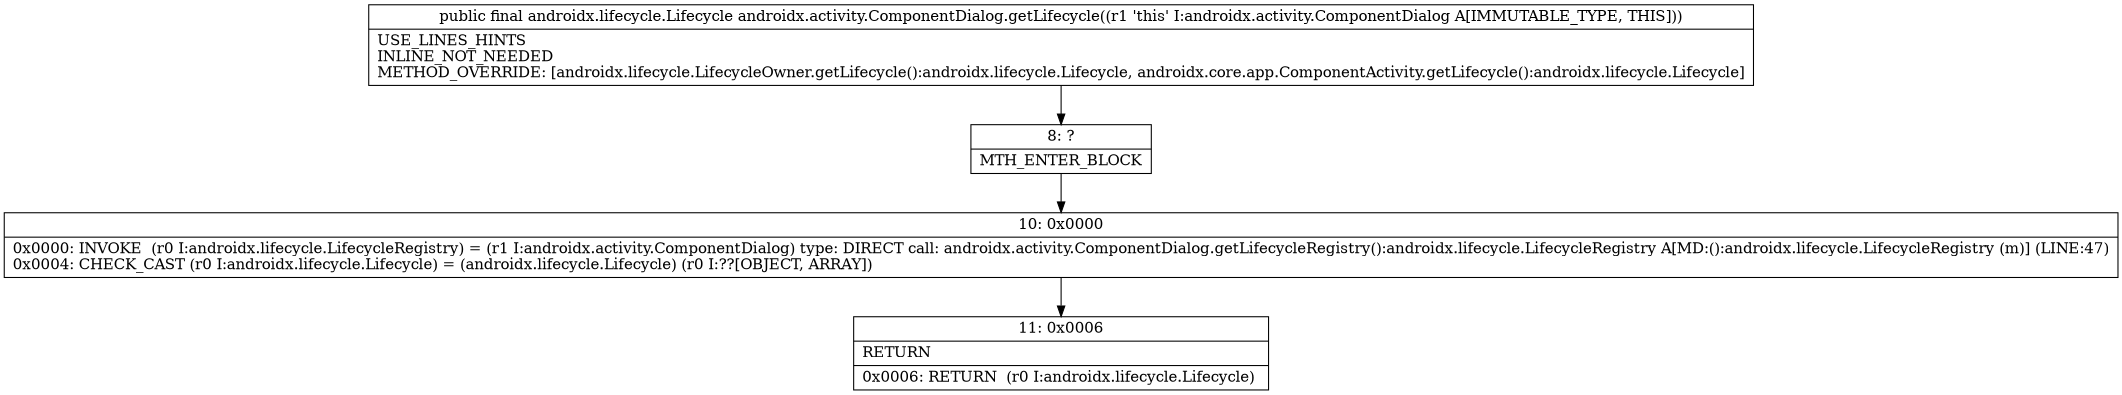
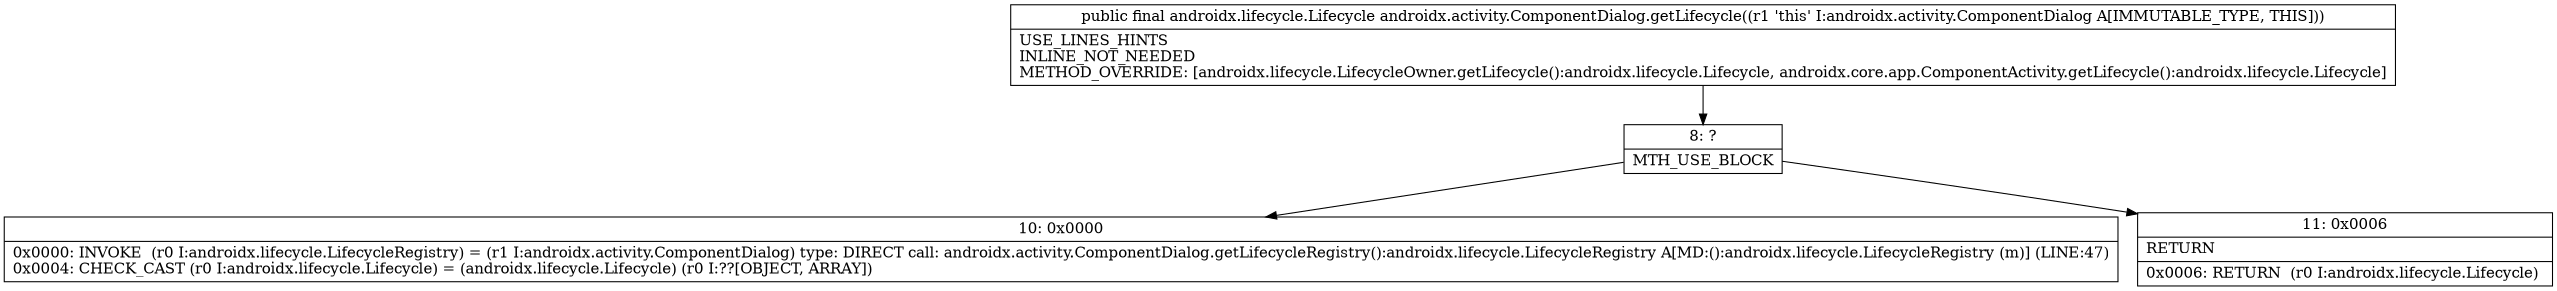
  digraph {
    node [shape=record]
-   n1 [label="{8\:\ ?|MTH_ENTER_BLOCK\l}"]
+   n1 [label="{8\:\ ?|MTH_USE_BLOCK\l}"]
    n2 [label="{10\:\ 0x0000|0x0000: INVOKE  (r0 I:androidx.lifecycle.LifecycleRegistry) = (r1 I:androidx.activity.ComponentDialog) type: DIRECT call: androidx.activity.ComponentDialog.getLifecycleRegistry():androidx.lifecycle.LifecycleRegistry A[MD:():androidx.lifecycle.LifecycleRegistry (m)] (LINE:47)\l0x0004: CHECK_CAST (r0 I:androidx.lifecycle.Lifecycle) = (androidx.lifecycle.Lifecycle) (r0 I:??[OBJECT, ARRAY]) \l}"]
    n3 [label="{11\:\ 0x0006|RETURN\l|0x0006: RETURN  (r0 I:androidx.lifecycle.Lifecycle) \l}"]
    n4 [label="{public final androidx.lifecycle.Lifecycle androidx.activity.ComponentDialog.getLifecycle((r1 'this' I:androidx.activity.ComponentDialog A[IMMUTABLE_TYPE, THIS]))  | USE_LINES_HINTS\lINLINE_NOT_NEEDED\lMETHOD_OVERRIDE: [androidx.lifecycle.LifecycleOwner.getLifecycle():androidx.lifecycle.Lifecycle, androidx.core.app.ComponentActivity.getLifecycle():androidx.lifecycle.Lifecycle]\l}"]
    n1 -> n2
-   n2 -> n3
+   n1 -> n3
    n4 -> n1
  }
